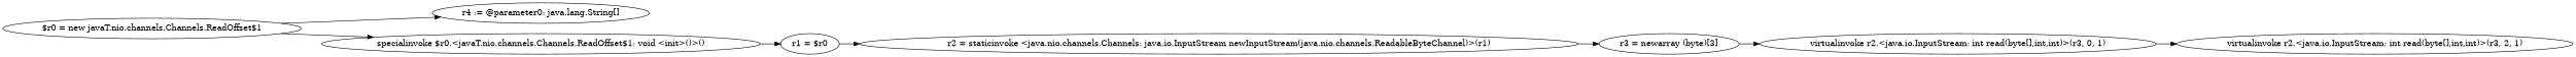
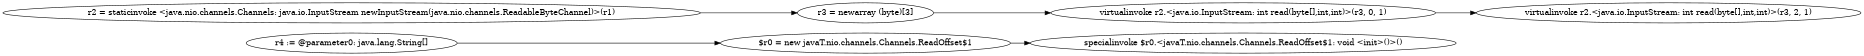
  digraph {
    rankdir=LR
    "r4 := @parameter0: java.lang.String[]"
    "$r0 = new javaT.nio.channels.Channels.ReadOffset$1"
    "specialinvoke $r0.<javaT.nio.channels.Channels.ReadOffset$1: void <init>()>()"
-   "r1 = $r0"
    "r2 = staticinvoke <java.nio.channels.Channels: java.io.InputStream newInputStream(java.nio.channels.ReadableByteChannel)>(r1)"
    "r3 = newarray (byte)[3]"
    "virtualinvoke r2.<java.io.InputStream: int read(byte[],int,int)>(r3, 0, 1)"
    "virtualinvoke r2.<java.io.InputStream: int read(byte[],int,int)>(r3, 2, 1)"
-   "$r0 = new javaT.nio.channels.Channels.ReadOffset$1" -> "r4 := @parameter0: java.lang.String[]"
+   "r4 := @parameter0: java.lang.String[]" -> "$r0 = new javaT.nio.channels.Channels.ReadOffset$1"
    "$r0 = new javaT.nio.channels.Channels.ReadOffset$1" -> "specialinvoke $r0.<javaT.nio.channels.Channels.ReadOffset$1: void <init>()>()"
-   "specialinvoke $r0.<javaT.nio.channels.Channels.ReadOffset$1: void <init>()>()" -> "r1 = $r0"
-   "r1 = $r0" -> "r2 = staticinvoke <java.nio.channels.Channels: java.io.InputStream newInputStream(java.nio.channels.ReadableByteChannel)>(r1)"
    "r2 = staticinvoke <java.nio.channels.Channels: java.io.InputStream newInputStream(java.nio.channels.ReadableByteChannel)>(r1)" -> "r3 = newarray (byte)[3]"
    "r3 = newarray (byte)[3]" -> "virtualinvoke r2.<java.io.InputStream: int read(byte[],int,int)>(r3, 0, 1)"
    "virtualinvoke r2.<java.io.InputStream: int read(byte[],int,int)>(r3, 0, 1)" -> "virtualinvoke r2.<java.io.InputStream: int read(byte[],int,int)>(r3, 2, 1)"
  }
